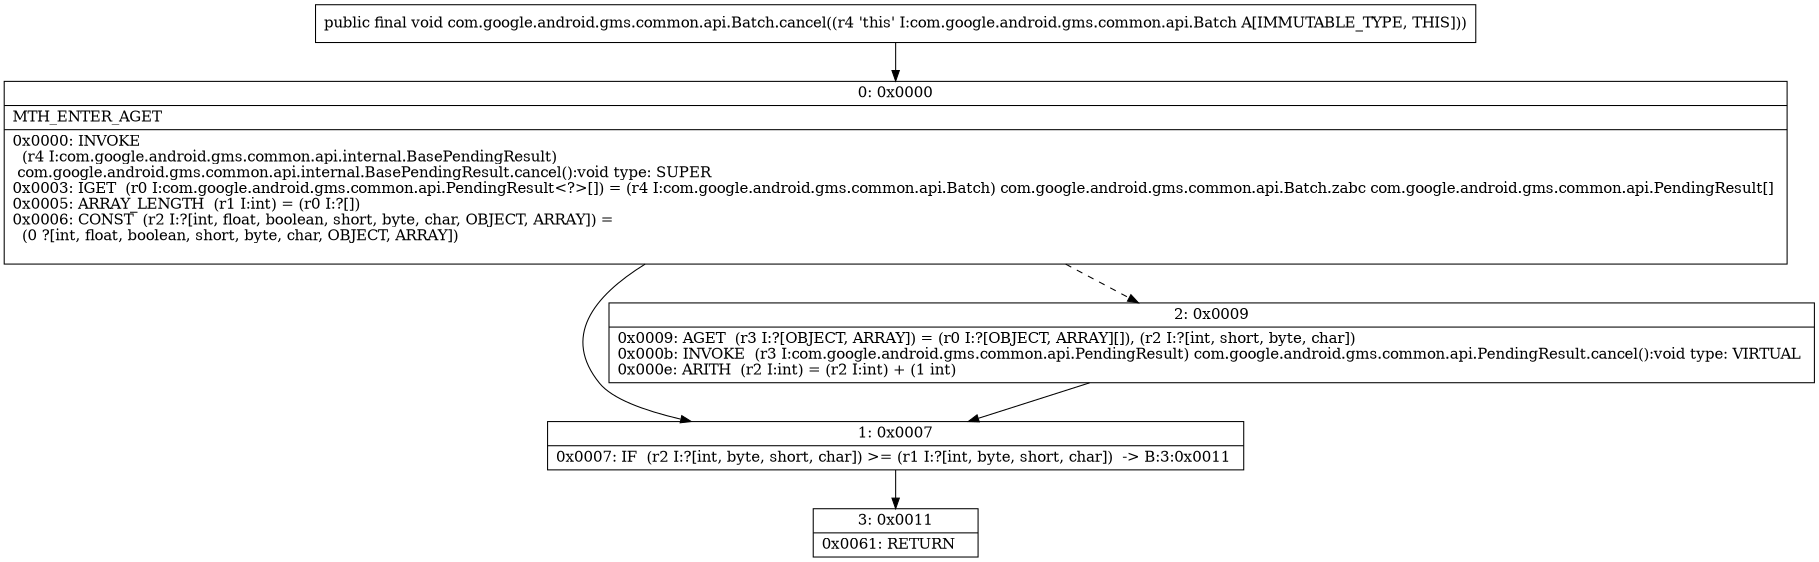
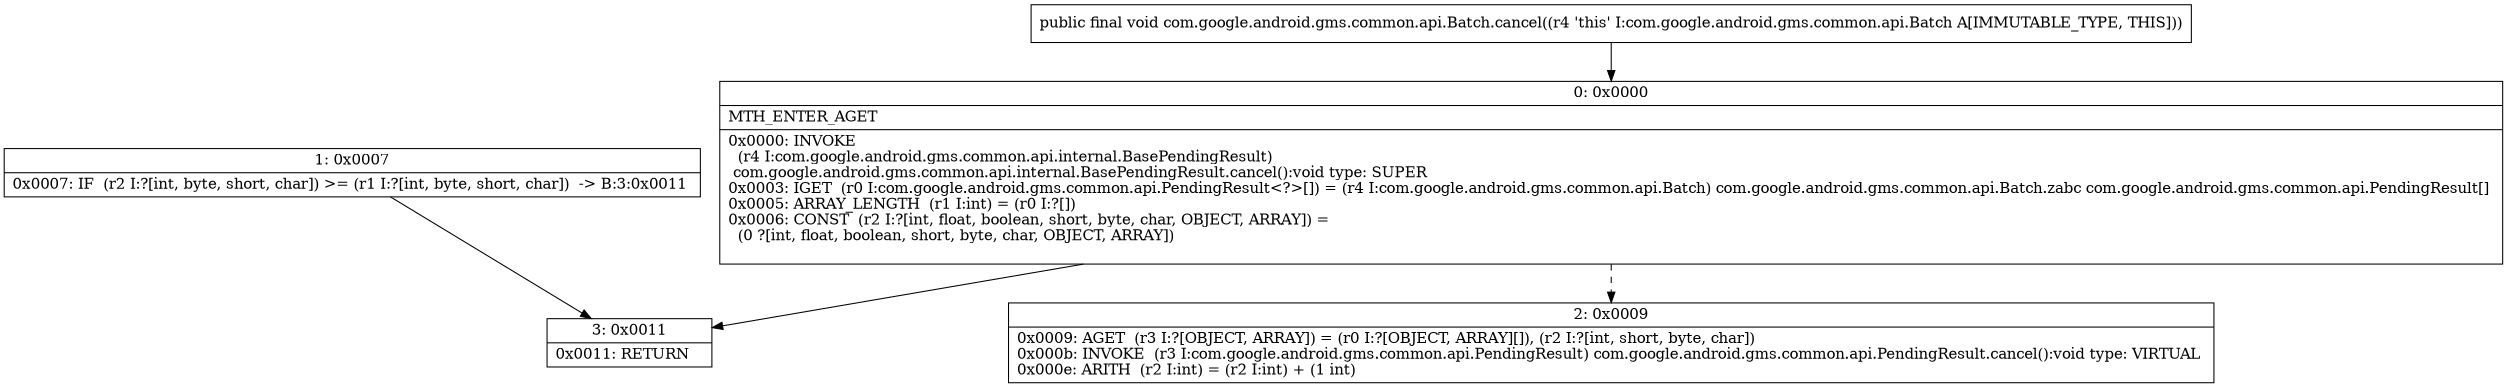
  digraph {
    node [shape=record]
    n1 [label="{0\:\ 0x0000|MTH_ENTER_AGET\l|0x0000: INVOKE  \l  (r4 I:com.google.android.gms.common.api.internal.BasePendingResult)\l com.google.android.gms.common.api.internal.BasePendingResult.cancel():void type: SUPER \l0x0003: IGET  (r0 I:com.google.android.gms.common.api.PendingResult\<?\>[]) = (r4 I:com.google.android.gms.common.api.Batch) com.google.android.gms.common.api.Batch.zabc com.google.android.gms.common.api.PendingResult[] \l0x0005: ARRAY_LENGTH  (r1 I:int) = (r0 I:?[]) \l0x0006: CONST  (r2 I:?[int, float, boolean, short, byte, char, OBJECT, ARRAY]) = \l  (0 ?[int, float, boolean, short, byte, char, OBJECT, ARRAY])\l \l}"]
    n2 [label="{1\:\ 0x0007|0x0007: IF  (r2 I:?[int, byte, short, char]) \>= (r1 I:?[int, byte, short, char])  \-\> B:3:0x0011 \l}"]
    n3 [label="{2\:\ 0x0009|0x0009: AGET  (r3 I:?[OBJECT, ARRAY]) = (r0 I:?[OBJECT, ARRAY][]), (r2 I:?[int, short, byte, char]) \l0x000b: INVOKE  (r3 I:com.google.android.gms.common.api.PendingResult) com.google.android.gms.common.api.PendingResult.cancel():void type: VIRTUAL \l0x000e: ARITH  (r2 I:int) = (r2 I:int) + (1 int) \l}"]
-   n4 [label="{3\:\ 0x0011|0x0061: RETURN   \l}"]
+   n4 [label="{3\:\ 0x0011|0x0011: RETURN   \l}"]
    n5 [label="{public final void com.google.android.gms.common.api.Batch.cancel((r4 'this' I:com.google.android.gms.common.api.Batch A[IMMUTABLE_TYPE, THIS])) }"]
-   n1 -> n2
+   n1 -> n4
    n1 -> n3 [style=dashed]
    n2 -> n4
-   n3 -> n2
    n5 -> n1
  }
